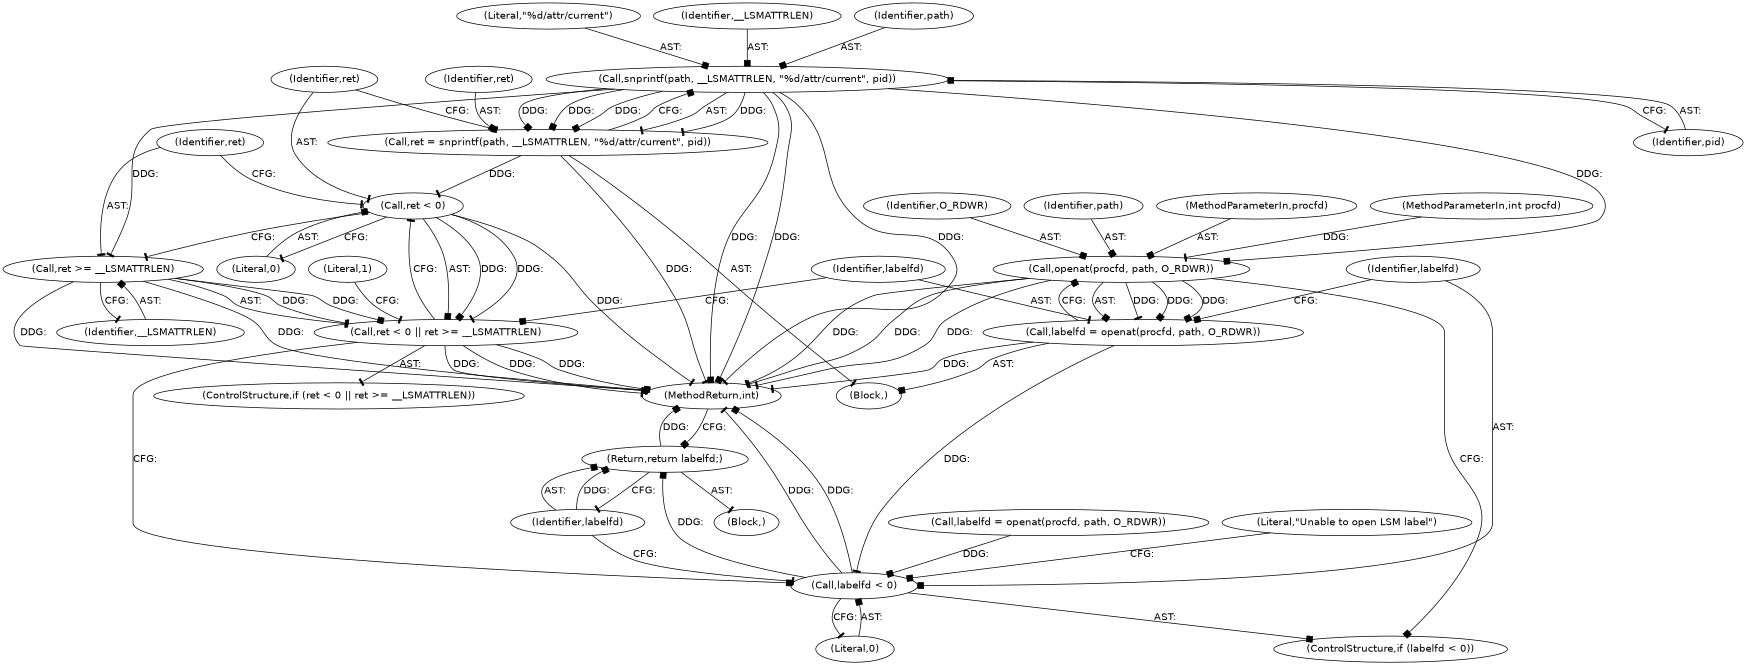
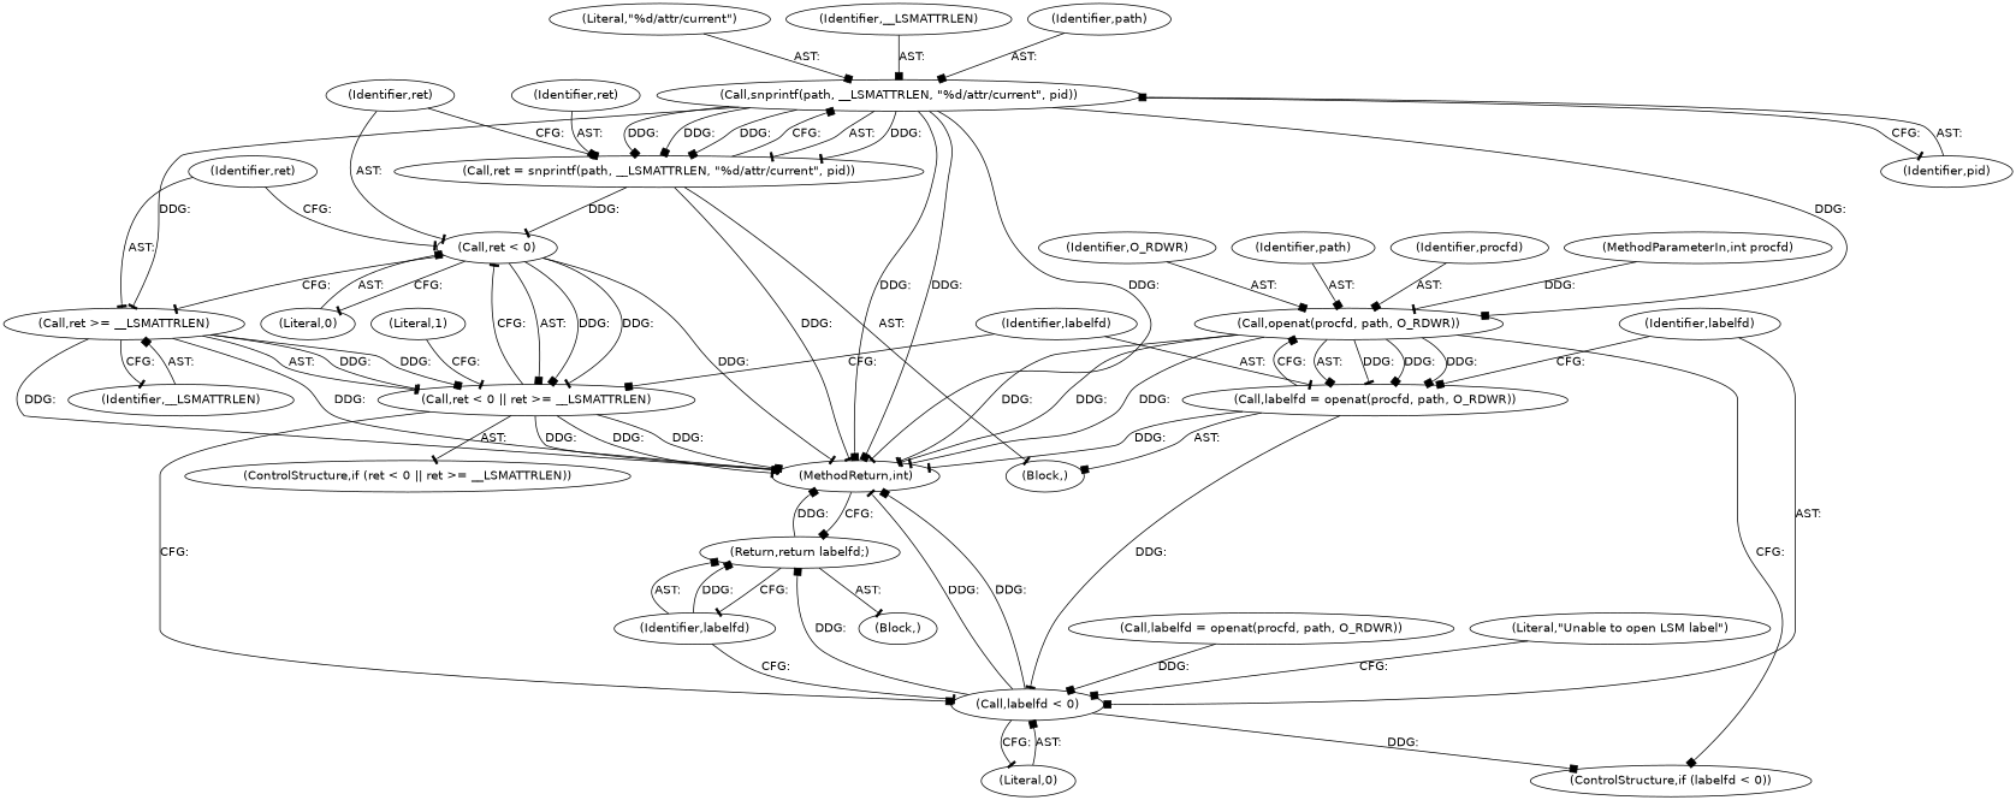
  digraph {
    fontname="DejaVu Sans"
    node [fontname="DejaVu Sans"]
    edge [arrowhead=box fontname="DejaVu Sans"]
    n1 [label="(Call,snprintf(path, __LSMATTRLEN, \"%d/attr/current\", pid))"]
    n2 [label="(Call,ret = snprintf(path, __LSMATTRLEN, \"%d/attr/current\", pid))"]
    n3 [label="(Call,ret >= __LSMATTRLEN)"]
    n4 [label="(Call,openat(procfd, path, O_RDWR))"]
    n5 [label="(MethodReturn,int)"]
    n6 [label="(Identifier,pid)"]
    n7 [label="(Call,ret < 0)"]
    n8 [label="(Block,)"]
    n9 [label="(Call,ret < 0 || ret >= __LSMATTRLEN)"]
    n10 [label="(Identifier,__LSMATTRLEN)"]
    n11 [label="(Call,labelfd = openat(procfd, path, O_RDWR))"]
    n12 [label="(ControlStructure,if (labelfd < 0))"]
    n13 [label="(Return,return labelfd;)"]
    n14 [label="(Literal,0)"]
    n15 [label="(ControlStructure,if (ret < 0 || ret >= __LSMATTRLEN))"]
    n16 [label="(Call,labelfd < 0)"]
    n17 [label="(Identifier,O_RDWR)"]
    n18 [label="(Literal,0)"]
    n19 [label="(Block,)"]
    n20 [label="(Identifier,labelfd)"]
    n21 [label="(Identifier,ret)"]
    n22 [label="(Literal,\"%d/attr/current\")"]
    n23 [label="(Identifier,labelfd)"]
    n24 [label="(Identifier,labelfd)"]
    n25 [label="(Call,labelfd = openat(procfd, path, O_RDWR))"]
    n26 [label="(Identifier,ret)"]
    n27 [label="(Identifier,ret)"]
    n28 [label="(Identifier,__LSMATTRLEN)"]
    n29 [label="(Identifier,path)"]
    n30 [label="(Literal,\"Unable to open LSM label\")"]
    n31 [label="(Identifier,path)"]
-   n32 [label="(MethodParameterIn,procfd)"]
+   n32 [label="(Identifier,procfd)"]
    n33 [label="(Literal,1)"]
    n34 [label="(MethodParameterIn,int procfd)"]
    n1 -> n2 [arrowhead=tee label="AST: "]
    n1 -> n2 [arrowhead=tee label="DDG: "]
    n1 -> n2 [label="DDG: "]
    n1 -> n2 [label="DDG: "]
    n1 -> n2 [label="DDG: "]
    n1 -> n3 [arrowhead=tee label="DDG: "]
    n1 -> n4 [label="DDG: "]
    n1 -> n5 [label="DDG: "]
    n1 -> n5 [label="DDG: "]
    n1 -> n5 [arrowhead=tee label="DDG: "]
    n1 -> n6 [arrowhead=tee label="CFG: "]
    n2 -> n1 [label="CFG: "]
    n2 -> n5 [arrowhead=tee label="DDG: "]
    n2 -> n7 [arrowhead=tee label="DDG: "]
    n2 -> n8 [arrowhead=tee label="AST: "]
    n3 -> n5 [arrowhead=tee label="DDG: "]
    n3 -> n5 [arrowhead=tee label="DDG: "]
    n3 -> n9 [arrowhead=tee label="AST: "]
    n3 -> n9 [arrowhead=tee label="DDG: "]
    n3 -> n9 [label="DDG: "]
    n3 -> n10 [arrowhead=tee label="CFG: "]
    n4 -> n5 [arrowhead=tee label="DDG: "]
    n4 -> n5 [arrowhead=tee label="DDG: "]
    n4 -> n5 [arrowhead=tee label="DDG: "]
    n4 -> n11 [label="AST: "]
    n4 -> n11 [arrowhead=tee label="DDG: "]
    n4 -> n11 [label="DDG: "]
    n4 -> n11 [label="DDG: "]
    n4 -> n12 [label="CFG: "]
    n5 -> n13 [label="CFG: "]
    n6 -> n1 [label="AST: "]
    n7 -> n3 [arrowhead=tee label="CFG: "]
    n7 -> n5 [arrowhead=tee label="DDG: "]
    n7 -> n9 [label="AST: "]
    n7 -> n9 [label="DDG: "]
    n7 -> n9 [arrowhead=tee label="DDG: "]
    n7 -> n14 [arrowhead=tee label="CFG: "]
    n9 -> n5 [arrowhead=tee label="DDG: "]
    n9 -> n5 [label="DDG: "]
    n9 -> n5 [label="DDG: "]
    n9 -> n7 [arrowhead=tee label="CFG: "]
    n9 -> n15 [arrowhead=tee label="AST: "]
    n9 -> n16 [label="CFG: "]
    n10 -> n3 [label="AST: "]
    n11 -> n4 [label="CFG: "]
    n11 -> n5 [arrowhead=tee label="DDG: "]
    n11 -> n8 [label="AST: "]
    n11 -> n16 [arrowhead=tee label="DDG: "]
    n13 -> n5 [label="DDG: "]
    n13 -> n19 [arrowhead=tee label="AST: "]
    n13 -> n20 [arrowhead=tee label="CFG: "]
    n14 -> n7 [label="AST: "]
    n16 -> n5 [arrowhead=tee label="DDG: "]
    n16 -> n5 [label="DDG: "]
-   n16 -> n12 [label="AST: "]
+   n16 -> n12 [label="DDG: "]
    n16 -> n13 [label="DDG: "]
    n16 -> n18 [arrowhead=tee label="CFG: "]
    n17 -> n4 [label="AST: "]
    n18 -> n16 [label="AST: "]
    n20 -> n13 [label="AST: "]
    n20 -> n13 [label="DDG: "]
    n20 -> n16 [arrowhead=tee label="CFG: "]
    n21 -> n3 [arrowhead=tee label="AST: "]
    n21 -> n7 [arrowhead=tee label="CFG: "]
    n22 -> n1 [label="AST: "]
    n23 -> n11 [label="CFG: "]
    n23 -> n16 [label="AST: "]
    n24 -> n9 [label="CFG: "]
    n24 -> n11 [arrowhead=tee label="AST: "]
    n25 -> n16 [label="DDG: "]
    n26 -> n2 [label="CFG: "]
    n26 -> n7 [arrowhead=tee label="AST: "]
    n27 -> n2 [label="AST: "]
    n28 -> n1 [label="AST: "]
    n29 -> n1 [label="AST: "]
    n30 -> n16 [label="CFG: "]
    n31 -> n4 [label="AST: "]
    n32 -> n4 [label="AST: "]
    n33 -> n9 [arrowhead=tee label="CFG: "]
    n34 -> n4 [arrowhead=tee label="DDG: "]
  }
